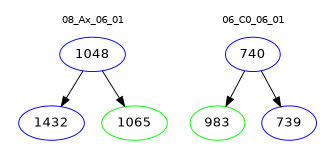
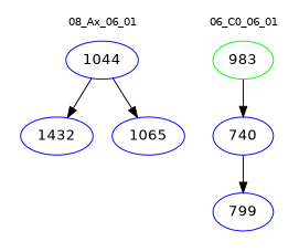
  digraph {
    fontname="DejaVu Sans"
    node [color=blue fontname="DejaVu Sans"]
    edge [color=black fontname="DejaVu Sans"]
-   n1 [label=1048]
+   n1 [label=1044]
    n2 [label=1432]
-   n3 [color=green label=1065]
+   n3 [label=1065]
    n4 [label=740]
    n5 [color=green label=983]
-   n6 [label=739]
+   n6 [label=799]
    subgraph cluster_1 {
      color=white
      fontsize=10
      label="08_Ax_06_01"
      n1
      n2
      n3
    }
    subgraph cluster_2 {
      color=white
      fontsize=10
      label="06_C0_06_01"
      n4
      n5
      n6
    }
    n1 -> n2
    n1 -> n3
-   n4 -> n5
+   n5 -> n4
    n4 -> n6
  }
